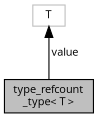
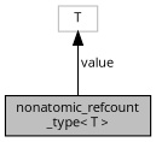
  digraph {
    fontname="Open Sans"
    node [fontname="Open Sans" fontsize=10 shape=record style=filled]
-   n1 [color=black fillcolor=grey75 fontcolor=black height=0.2 label="type_refcount\l_type\< T \>" width=0.4]
+   n1 [color=black fillcolor=grey75 fontcolor=black height=0.2 label="nonatomic_refcount\l_type\< T \>" width=0.4]
    n2 [color=grey75 fillcolor=white height=0.2 label=T width=0.4]
    n2 -> n1 [color=black dir=back fontname="Open Sans" fontsize=10 label=" value" labelfontname=Sans labelfontsize=10 style=solid]
  }
